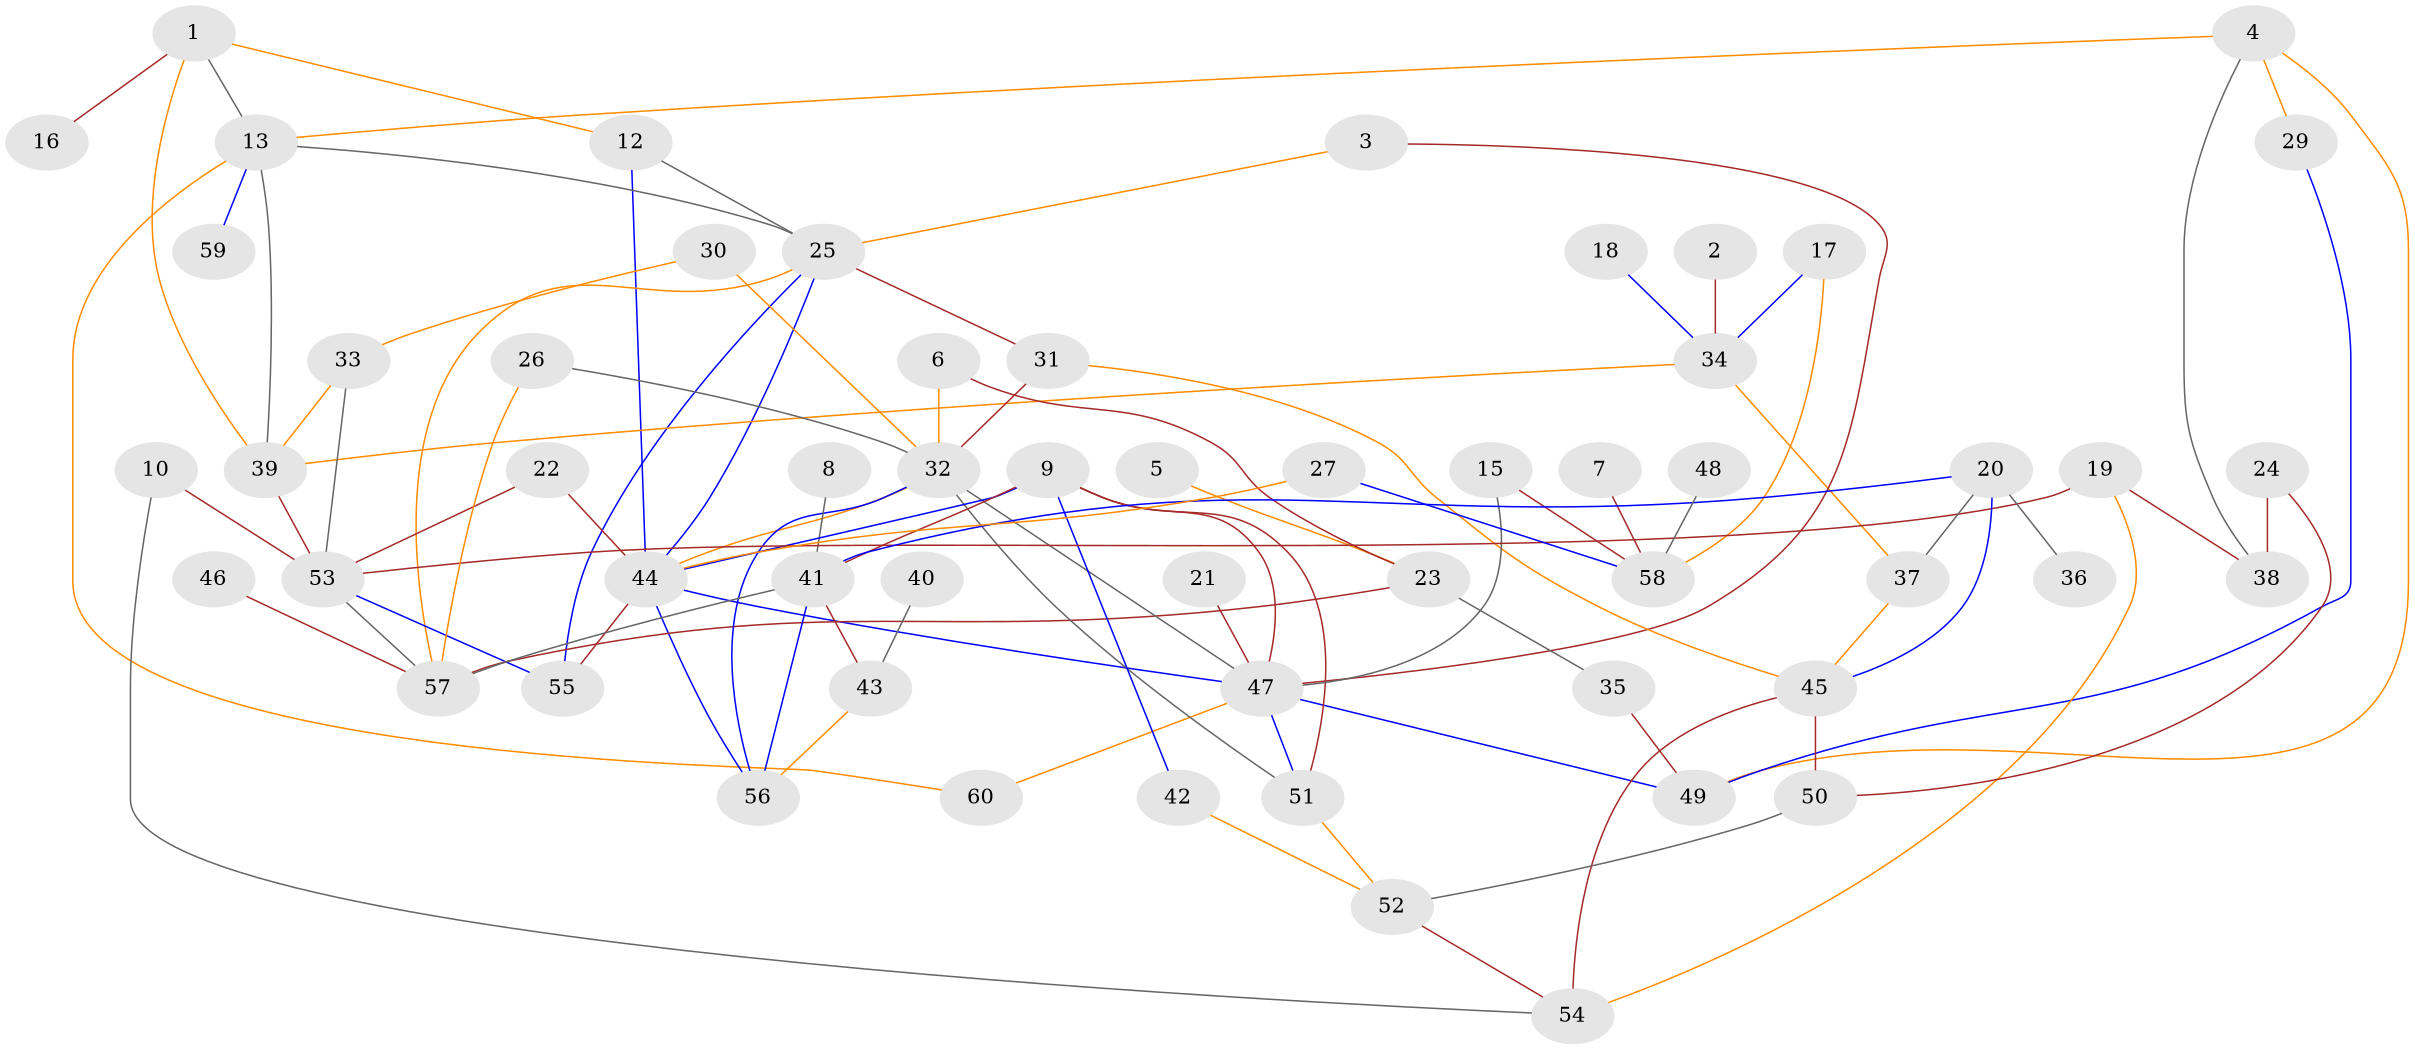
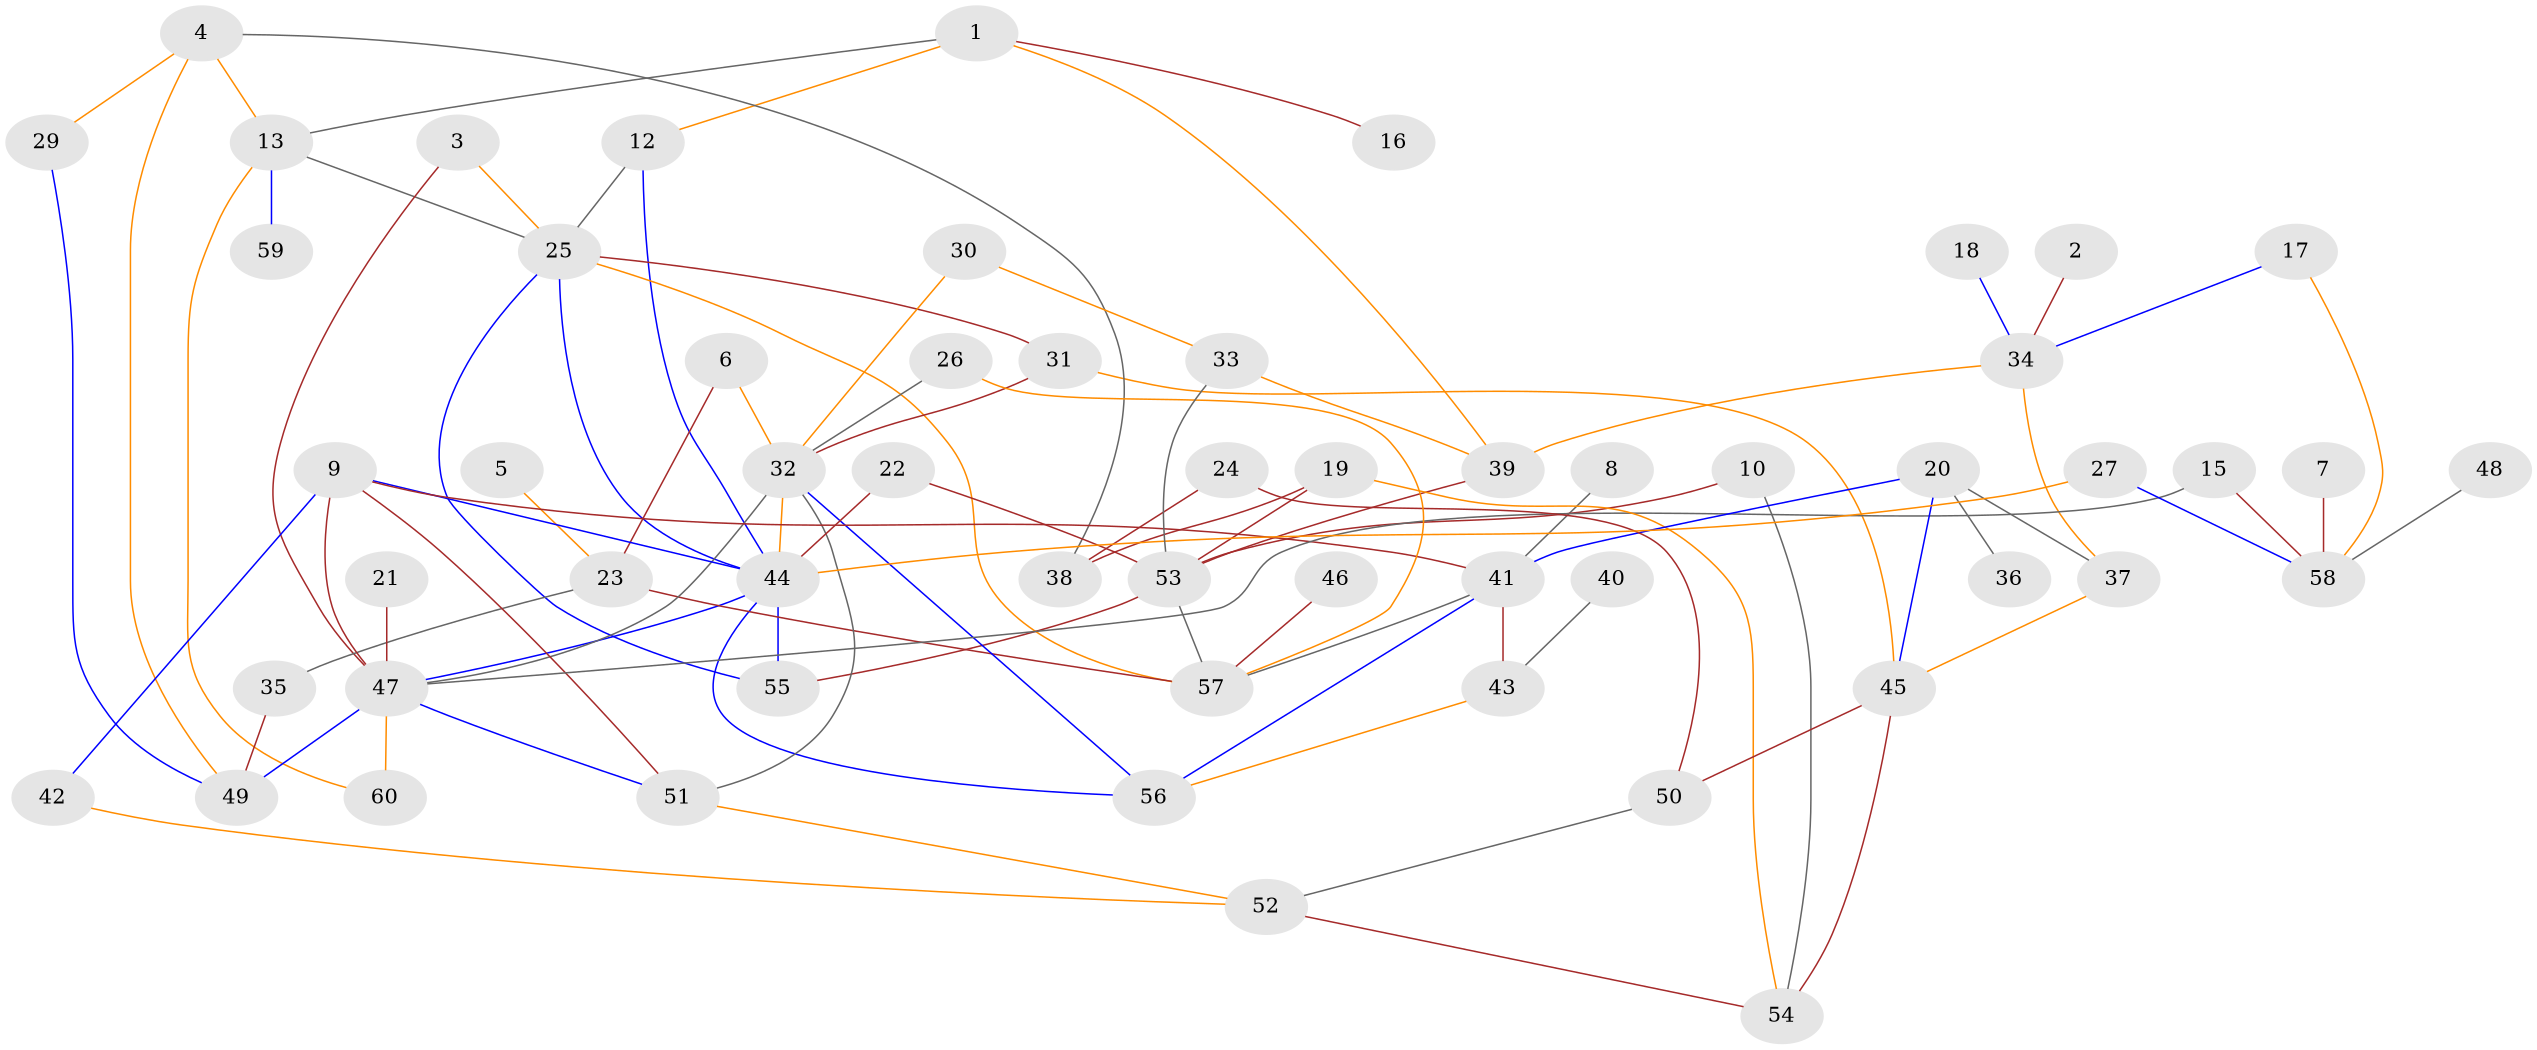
  graph {
    node [color=gray90 style=filled]
    edge [color=brown weight=1.0]
    1
    12
    13
    16
    39
    25
    44
    59
    60
    53
    2
    34
    37
    3
    47
    57
    31
    55
    49
    51
    4
    29
    38
    5
    23
    35
    6
    32
    56
    7
    58
    8
    41
    43
    9
    42
    52
    10
    54
    15
    17
    18
    19
    20
    36
    45
    50
    21
    22
    24
    26
    27
    30
    33
    40
    46
    48
    1 -- 12 [color=darkorange]
    1 -- 13 [color=gray40]
    1 -- 16
    1 -- 39 [color=darkorange]
    12 -- 25 [color=gray40]
    12 -- 44 [color=blue]
-   13 -- 39 [color=gray40]
    13 -- 25 [color=gray40]
    13 -- 59 [color=blue]
    13 -- 60 [color=darkorange]
    39 -- 53
    25 -- 44 [color=blue]
    25 -- 57 [color=darkorange]
    25 -- 31
    25 -- 55 [color=blue]
    44 -- 47 [color=blue]
-   44 -- 55
+   44 -- 55 [color=blue]
    44 -- 56 [color=blue]
    53 -- 57 [color=gray40]
-   53 -- 55 [color=blue]
+   53 -- 55
    2 -- 34
    34 -- 39 [color=darkorange]
    34 -- 37 [color=darkorange]
    37 -- 45 [color=darkorange]
    3 -- 25 [color=darkorange]
    3 -- 47
    47 -- 60 [color=darkorange]
    47 -- 49 [color=blue]
    47 -- 51 [color=blue]
    31 -- 32
    31 -- 45 [color=darkorange]
    51 -- 52 [color=darkorange]
    4 -- 13 [color=darkorange]
    4 -- 49 [color=darkorange]
    4 -- 29 [color=darkorange]
    4 -- 38 [color=gray40]
    29 -- 49 [color=blue]
    5 -- 23 [color=darkorange]
    23 -- 57
    23 -- 35 [color=gray40]
    35 -- 49
    6 -- 23
    6 -- 32 [color=darkorange]
    32 -- 44 [color=darkorange]
    32 -- 47 [color=gray40]
    32 -- 51 [color=gray40]
    32 -- 56 [color=blue]
    7 -- 58
    8 -- 41 [color=gray40]
    41 -- 57 [color=gray40]
    41 -- 56 [color=blue]
    41 -- 43
    43 -- 56 [color=darkorange]
    9 -- 44 [color=blue]
    9 -- 47
    9 -- 51
    9 -- 41
    9 -- 42 [color=blue]
    42 -- 52 [color=darkorange]
    52 -- 54
    10 -- 53
    10 -- 54 [color=gray40]
    15 -- 47 [color=gray40]
    15 -- 58
    17 -- 34 [color=blue]
    17 -- 58 [color=darkorange]
    18 -- 34 [color=blue]
    19 -- 53
    19 -- 38
    19 -- 54 [color=darkorange]
    20 -- 37 [color=gray40]
    20 -- 41 [color=blue]
    20 -- 36 [color=gray40]
    20 -- 45 [color=blue]
    45 -- 54
    45 -- 50
    50 -- 52 [color=gray40]
    21 -- 47
    22 -- 44
    22 -- 53
    24 -- 38
    24 -- 50
    26 -- 57 [color=darkorange]
    26 -- 32 [color=gray40]
    27 -- 44 [color=darkorange weight=2.0]
    27 -- 58 [color=blue]
    30 -- 32 [color=darkorange]
    30 -- 33 [color=darkorange]
    33 -- 39 [color=darkorange]
    33 -- 53 [color=gray40]
    40 -- 43 [color=gray40]
    46 -- 57
    48 -- 58 [color=gray40]
  }
